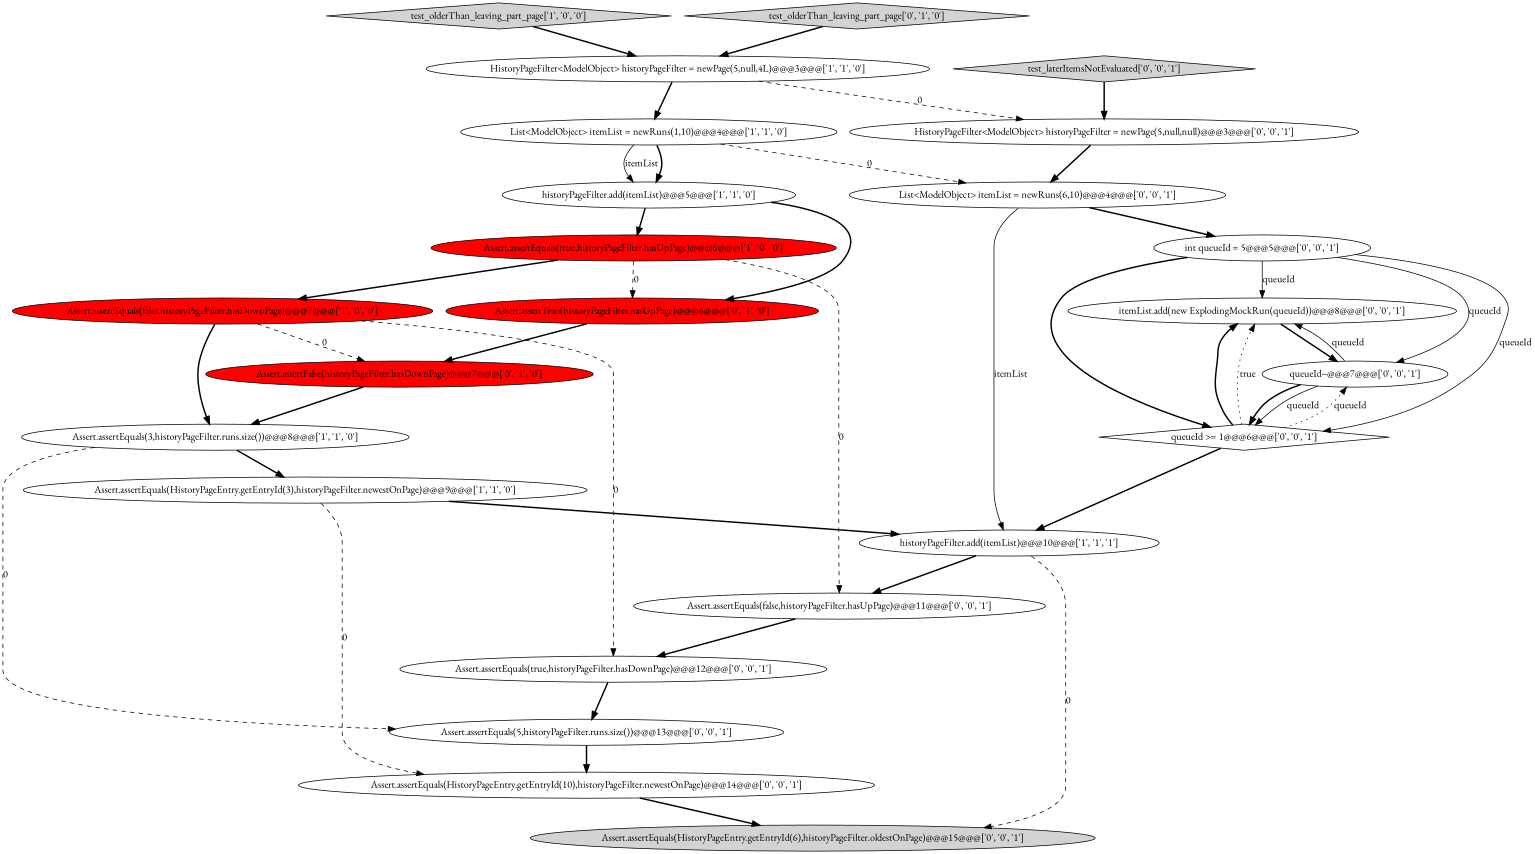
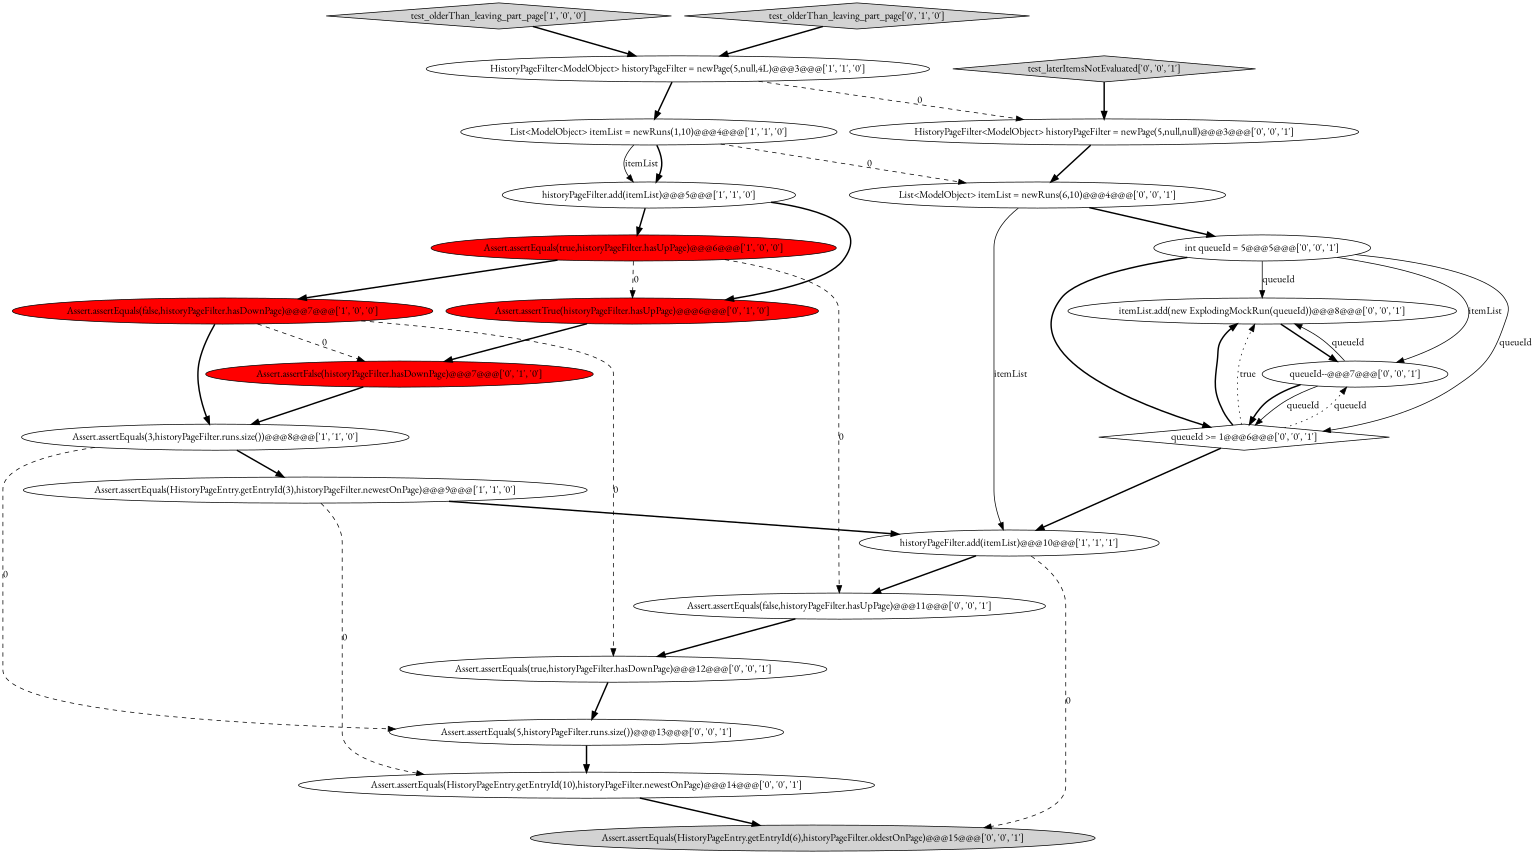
  digraph {
    fontname="EB Garamond"
    node [fillcolor=white fontname="EB Garamond" shape=ellipse style=filled]
    edge [fontname="EB Garamond" style=bold]
    n1 [label="List<ModelObject> itemList = newRuns(6,10)@@@4@@@['0', '0', '1']"]
    n2 [label="historyPageFilter.add(itemList)@@@10@@@['1', '1', '1']"]
    n3 [label="int queueId = 5@@@5@@@['0', '0', '1']"]
    n4 [label="Assert.assertEquals(false,historyPageFilter.hasUpPage)@@@11@@@['0', '0', '1']"]
    n5 [fillcolor=lightgray label="Assert.assertEquals(HistoryPageEntry.getEntryId(6),historyPageFilter.oldestOnPage)@@@15@@@['0', '0', '1']"]
    n6 [label="itemList.add(new ExplodingMockRun(queueId))@@@8@@@['0', '0', '1']"]
    n7 [label="queueId >= 1@@@6@@@['0', '0', '1']" shape=diamond]
    n8 [label="queueId--@@@7@@@['0', '0', '1']"]
    n9 [label="Assert.assertEquals(true,historyPageFilter.hasDownPage)@@@12@@@['0', '0', '1']"]
    n10 [label="HistoryPageFilter<ModelObject> historyPageFilter = newPage(5,null,4L)@@@3@@@['1', '1', '0']"]
    n11 [label="HistoryPageFilter<ModelObject> historyPageFilter = newPage(5,null,null)@@@3@@@['0', '0', '1']"]
    n12 [label="List<ModelObject> itemList = newRuns(1,10)@@@4@@@['1', '1', '0']"]
    n13 [label="historyPageFilter.add(itemList)@@@5@@@['1', '1', '0']"]
    n14 [fillcolor=lightgray label="test_laterItemsNotEvaluated['0', '0', '1']" shape=diamond]
    n15 [fillcolor=red label="Assert.assertFalse(historyPageFilter.hasDownPage)@@@7@@@['0', '1', '0']"]
    n16 [label="Assert.assertEquals(3,historyPageFilter.runs.size())@@@8@@@['1', '1', '0']"]
    n17 [label="Assert.assertEquals(HistoryPageEntry.getEntryId(3),historyPageFilter.newestOnPage)@@@9@@@['1', '1', '0']"]
    n18 [label="Assert.assertEquals(5,historyPageFilter.runs.size())@@@13@@@['0', '0', '1']"]
    n19 [label="Assert.assertEquals(HistoryPageEntry.getEntryId(10),historyPageFilter.newestOnPage)@@@14@@@['0', '0', '1']"]
    n20 [fillcolor=red label="Assert.assertTrue(historyPageFilter.hasUpPage)@@@6@@@['0', '1', '0']"]
    n21 [fillcolor=red label="Assert.assertEquals(true,historyPageFilter.hasUpPage)@@@6@@@['1', '0', '0']"]
    n22 [fillcolor=red label="Assert.assertEquals(false,historyPageFilter.hasDownPage)@@@7@@@['1', '0', '0']"]
    n23 [fillcolor=lightgray label="test_olderThan_leaving_part_page['1', '0', '0']" shape=diamond]
    n24 [fillcolor=lightgray label="test_olderThan_leaving_part_page['0', '1', '0']" shape=diamond]
    n1 -> n2 [label=itemList style=solid]
    n1 -> n3
    n2 -> n4
    n2 -> n5 [label=0 style=dashed]
    n3 -> n6 [label=queueId style=solid]
    n3 -> n7
    n3 -> n7 [label=queueId style=solid]
-   n3 -> n8 [label=queueId style=solid]
+   n3 -> n8 [label=itemList style=solid]
    n4 -> n9
    n6 -> n8
    n7 -> n2
    n7 -> n6
    n7 -> n6 [label=true style=dotted]
    n7 -> n8 [label=queueId style=dotted]
    n8 -> n6 [label=queueId style=solid]
    n8 -> n7 [label=queueId style=solid]
    n8 -> n7
    n9 -> n18
    n10 -> n11 [label=0 style=dashed]
    n10 -> n12
    n11 -> n1
    n12 -> n1 [label=0 style=dashed]
    n12 -> n13
    n12 -> n13 [label=itemList style=solid]
    n13 -> n20
    n13 -> n21
    n14 -> n11
    n15 -> n16
    n16 -> n17
    n16 -> n18 [label=0 style=dashed]
    n17 -> n2
    n17 -> n19 [label=0 style=dashed]
    n18 -> n19
    n19 -> n5
    n20 -> n15
    n21 -> n4 [label=0 style=dashed]
    n21 -> n20 [label=0 style=dashed]
    n21 -> n22
    n22 -> n9 [label=0 style=dashed]
    n22 -> n15 [label=0 style=dashed]
    n22 -> n16
    n23 -> n10
    n24 -> n10
  }
